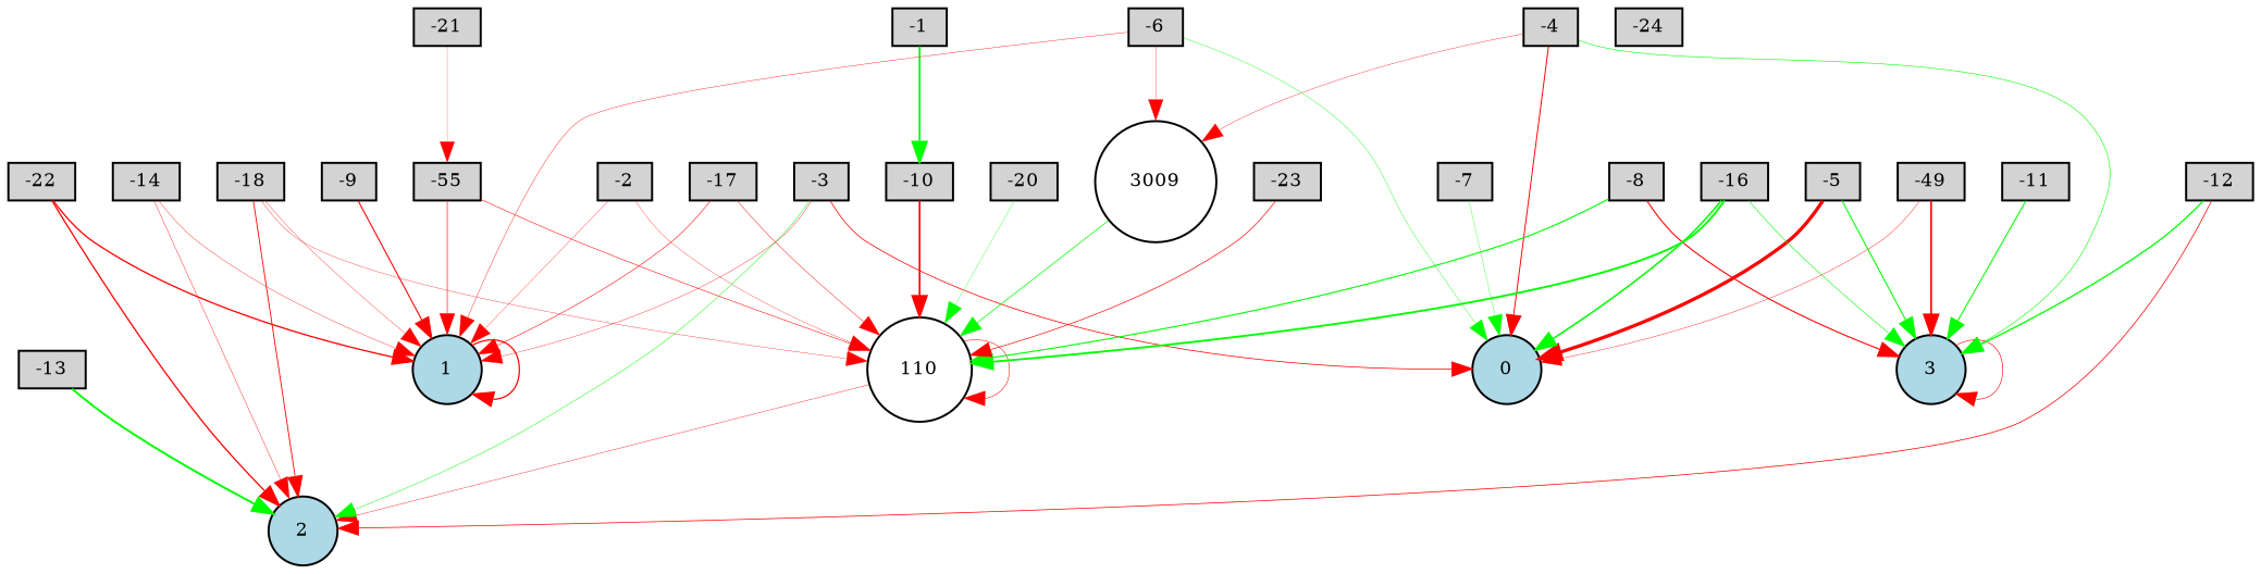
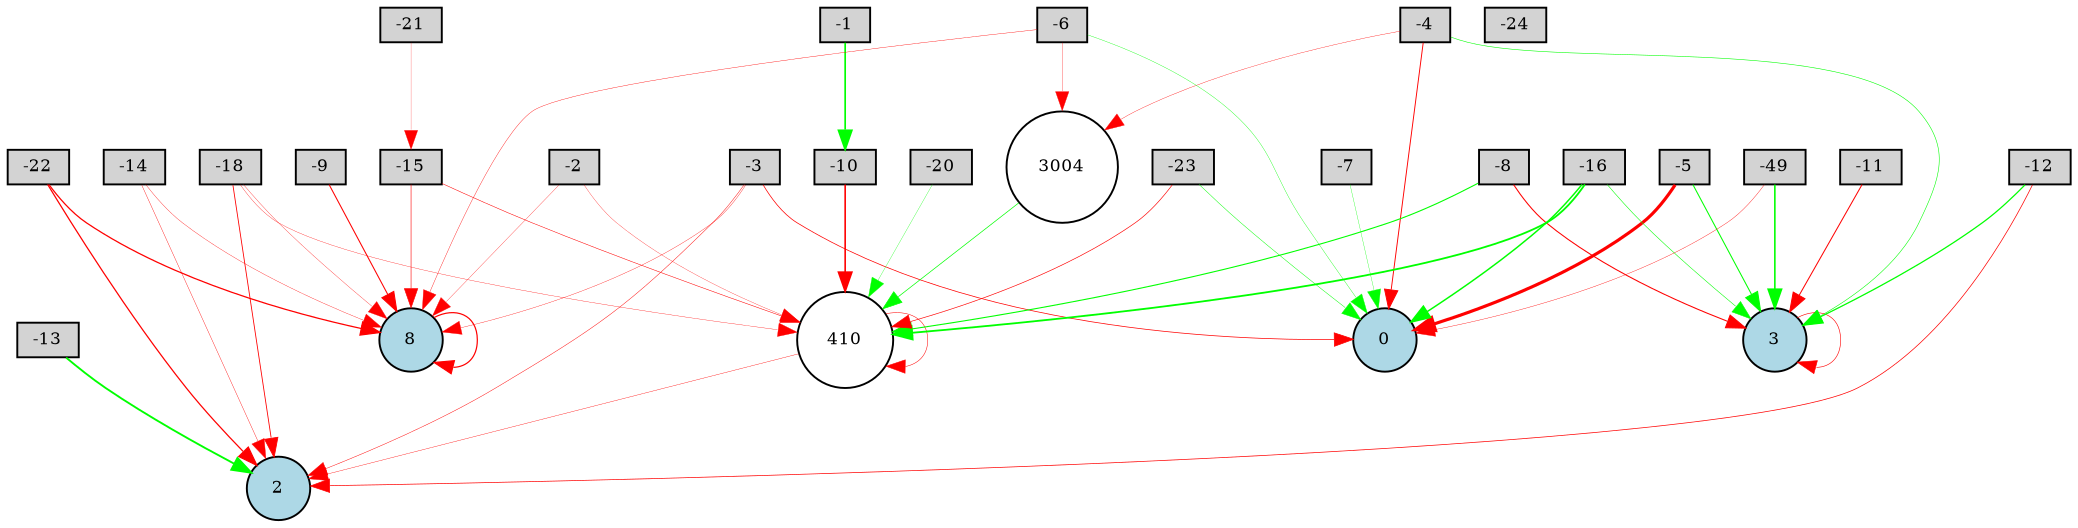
  digraph {
    node [fillcolor=lightgray fontsize=9 shape=box style=filled]
    edge [color=red style=solid]
    -1 [height=0.2 width=0.2]
    -10 [height=0.2 width=0.2]
-   410 [fillcolor=white height=0.2 shape=circle width=0.2 label=110]
+   410 [fillcolor=white height=0.2 shape=circle width=0.2]
    2 [fillcolor=lightblue height=0.2 shape=circle width=0.2]
    -2 [height=0.2 width=0.2]
-   1 [fillcolor=lightblue height=0.2 shape=circle width=0.2]
+   1 [fillcolor=lightblue height=0.2 shape=circle width=0.2 label=8]
    -3 [height=0.2 width=0.2]
    0 [fillcolor=lightblue height=0.2 shape=circle width=0.2]
    -4 [height=0.2 width=0.2]
    3 [fillcolor=lightblue height=0.2 shape=circle width=0.2]
-   3009 [fillcolor=white height=0.2 shape=circle width=0.2]
+   3009 [fillcolor=white height=0.2 shape=circle width=0.2 label=3004]
    -5 [height=0.2 width=0.2]
    -6 [height=0.2 width=0.2]
    -7 [height=0.2 width=0.2]
    -8 [height=0.2 width=0.2]
    -9 [height=0.2 width=0.2]
    -11 [height=0.2 width=0.2]
    -12 [height=0.2 width=0.2]
    -13 [height=0.2 width=0.2]
    -14 [height=0.2 width=0.2]
-   -15 [height=0.2 width=0.2 label=-55]
+   -15 [height=0.2 width=0.2]
    -16 [height=0.2 width=0.2]
-   -17 [height=0.2 width=0.2]
    -18 [height=0.2 width=0.2]
    n25 [height=0.2 label=-49 width=0.2]
    -20 [height=0.2 width=0.2]
    -21 [height=0.2 width=0.2]
    -22 [height=0.2 width=0.2]
    -23 [height=0.2 width=0.2]
    -24 [height=0.2 width=0.2]
    -1 -> -10 [color=green penwidth=0.8764618003880298]
    -10 -> 410 [penwidth=0.8410649803376549]
    410 -> 410 [penwidth=0.2634906316568526]
    410 -> 2 [penwidth=0.1916685692692648]
    -2 -> 410 [penwidth=0.15327500134117633]
    -2 -> 1 [penwidth=0.15496961190282155]
    1 -> 1 [penwidth=0.6301013457290369]
-   -3 -> 2 [color=green penwidth=0.2373610710647379]
+   -3 -> 2 [penwidth=0.2373610710647379]
    -3 -> 1 [penwidth=0.17764544363098544]
    -3 -> 0 [penwidth=0.37762778980553535]
    -4 -> 0 [penwidth=0.4878220258438737]
    -4 -> 3 [color=green penwidth=0.29163813090419766]
    -4 -> 3009 [penwidth=0.18053176487196224]
    3 -> 3 [penwidth=0.314312038888027]
    3009 -> 410 [color=green penwidth=0.358384453902848]
    -5 -> 0 [penwidth=1.647549188596419]
    -5 -> 3 [color=green penwidth=0.5398762587631709]
    -6 -> 1 [penwidth=0.19695614091284752]
    -6 -> 0 [color=green penwidth=0.1899749430838737]
    -6 -> 3009 [penwidth=0.16003842101553478]
    -7 -> 0 [color=green penwidth=0.1669327270537947]
    -8 -> 410 [color=green penwidth=0.5654076731473019]
    -8 -> 3 [penwidth=0.5511460367056411]
    -9 -> 1 [penwidth=0.5482166692336492]
-   -11 -> 3 [color=green penwidth=0.5283536585293257]
+   -11 -> 3 [penwidth=0.5283536585293257]
    -12 -> 2 [penwidth=0.37392389608106646]
    -12 -> 3 [color=green penwidth=0.6502898721127305]
    -13 -> 2 [color=green penwidth=0.9749513997895874]
    -14 -> 2 [penwidth=0.19911653252403466]
    -14 -> 1 [penwidth=0.1784401648951885]
    -15 -> 410 [penwidth=0.2698424481919761]
    -15 -> 1 [penwidth=0.3080029651748878]
    -16 -> 410 [color=green penwidth=0.949256622040043]
    -16 -> 0 [color=green penwidth=0.7686171099965345]
    -16 -> 3 [color=green penwidth=0.28470438506883333]
-   -17 -> 410 [penwidth=0.21643078889170822]
-   -17 -> 1 [penwidth=0.27909984711065117]
    -18 -> 410 [penwidth=0.16702665346819703]
    -18 -> 2 [penwidth=0.4387475410580559]
    -18 -> 1 [penwidth=0.1619744028811746]
    n25 -> 0 [penwidth=0.19816295144590185]
-   n25 -> 3 [penwidth=0.8277633905369567]
+   n25 -> 3 [color=green penwidth=0.8277633905369567]
    -20 -> 410 [color=green penwidth=0.15829870187299339]
    -21 -> -15 [penwidth=0.11972923750020273]
    -22 -> 2 [penwidth=0.6482855668165247]
    -22 -> 1 [penwidth=0.6533368552076173]
    -23 -> 410 [penwidth=0.3386548766101686]
+   -23 -> 0 [color=green penwidth=0.24411986494673443]
  }
